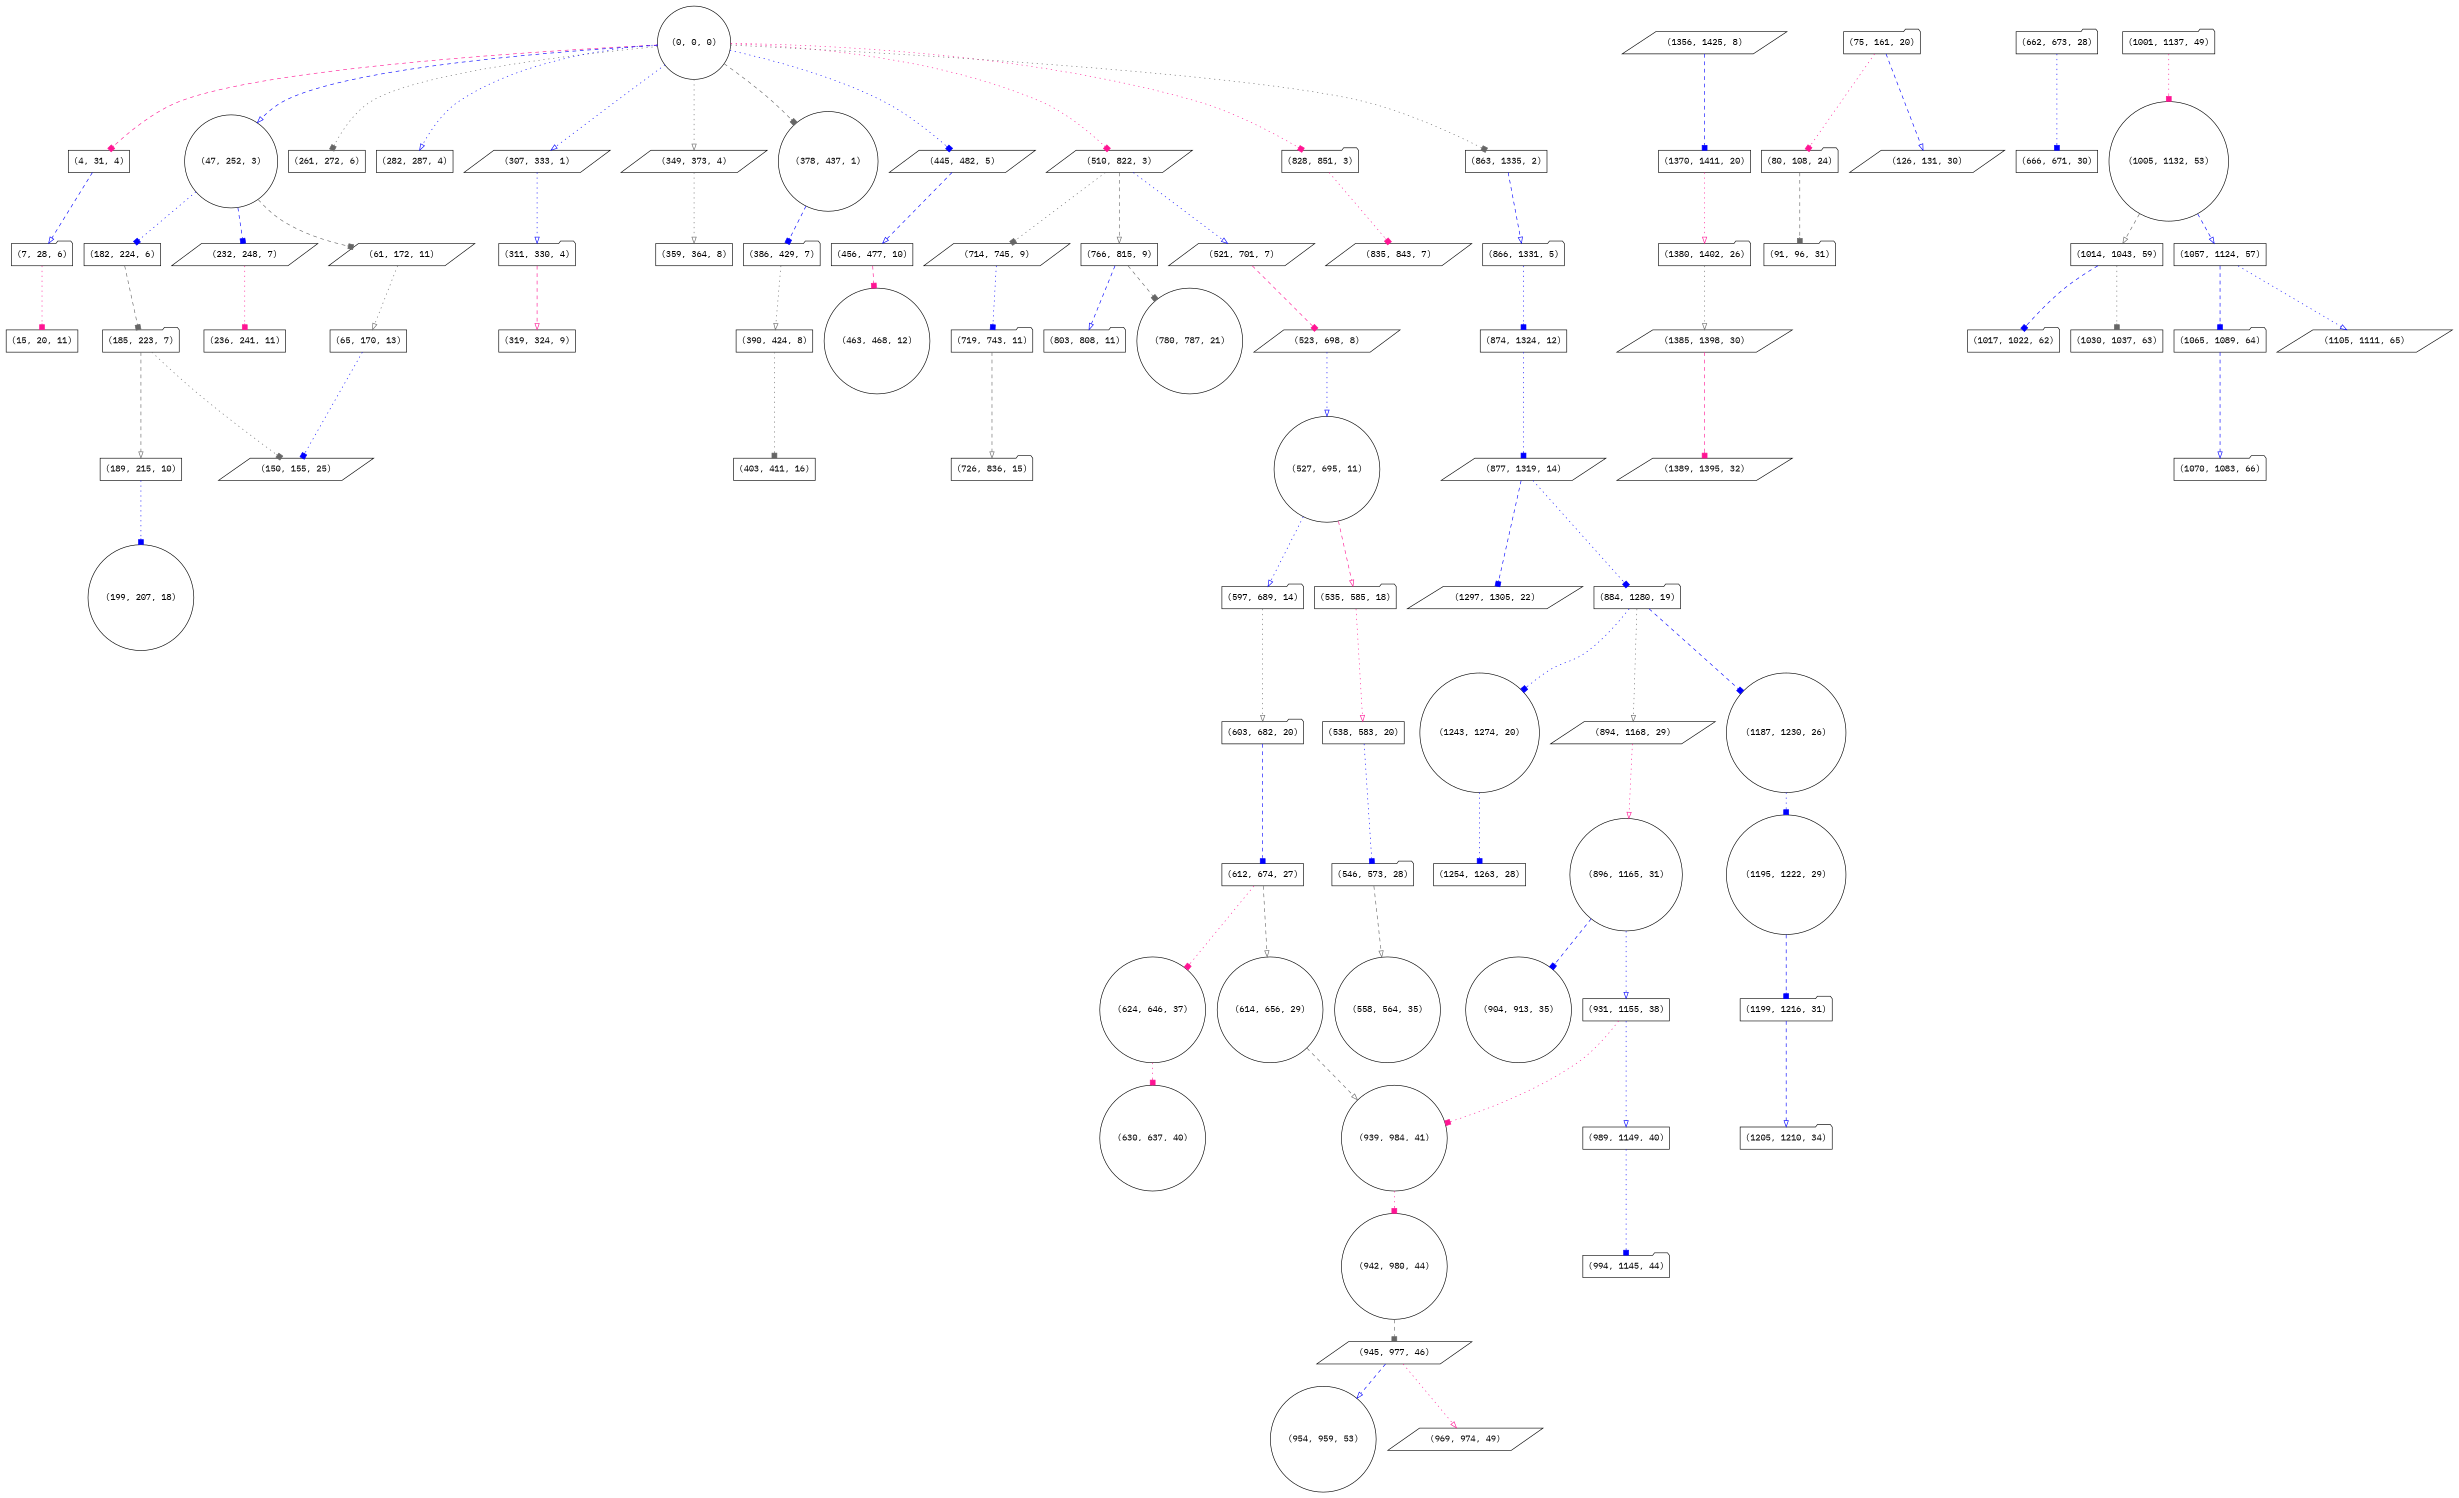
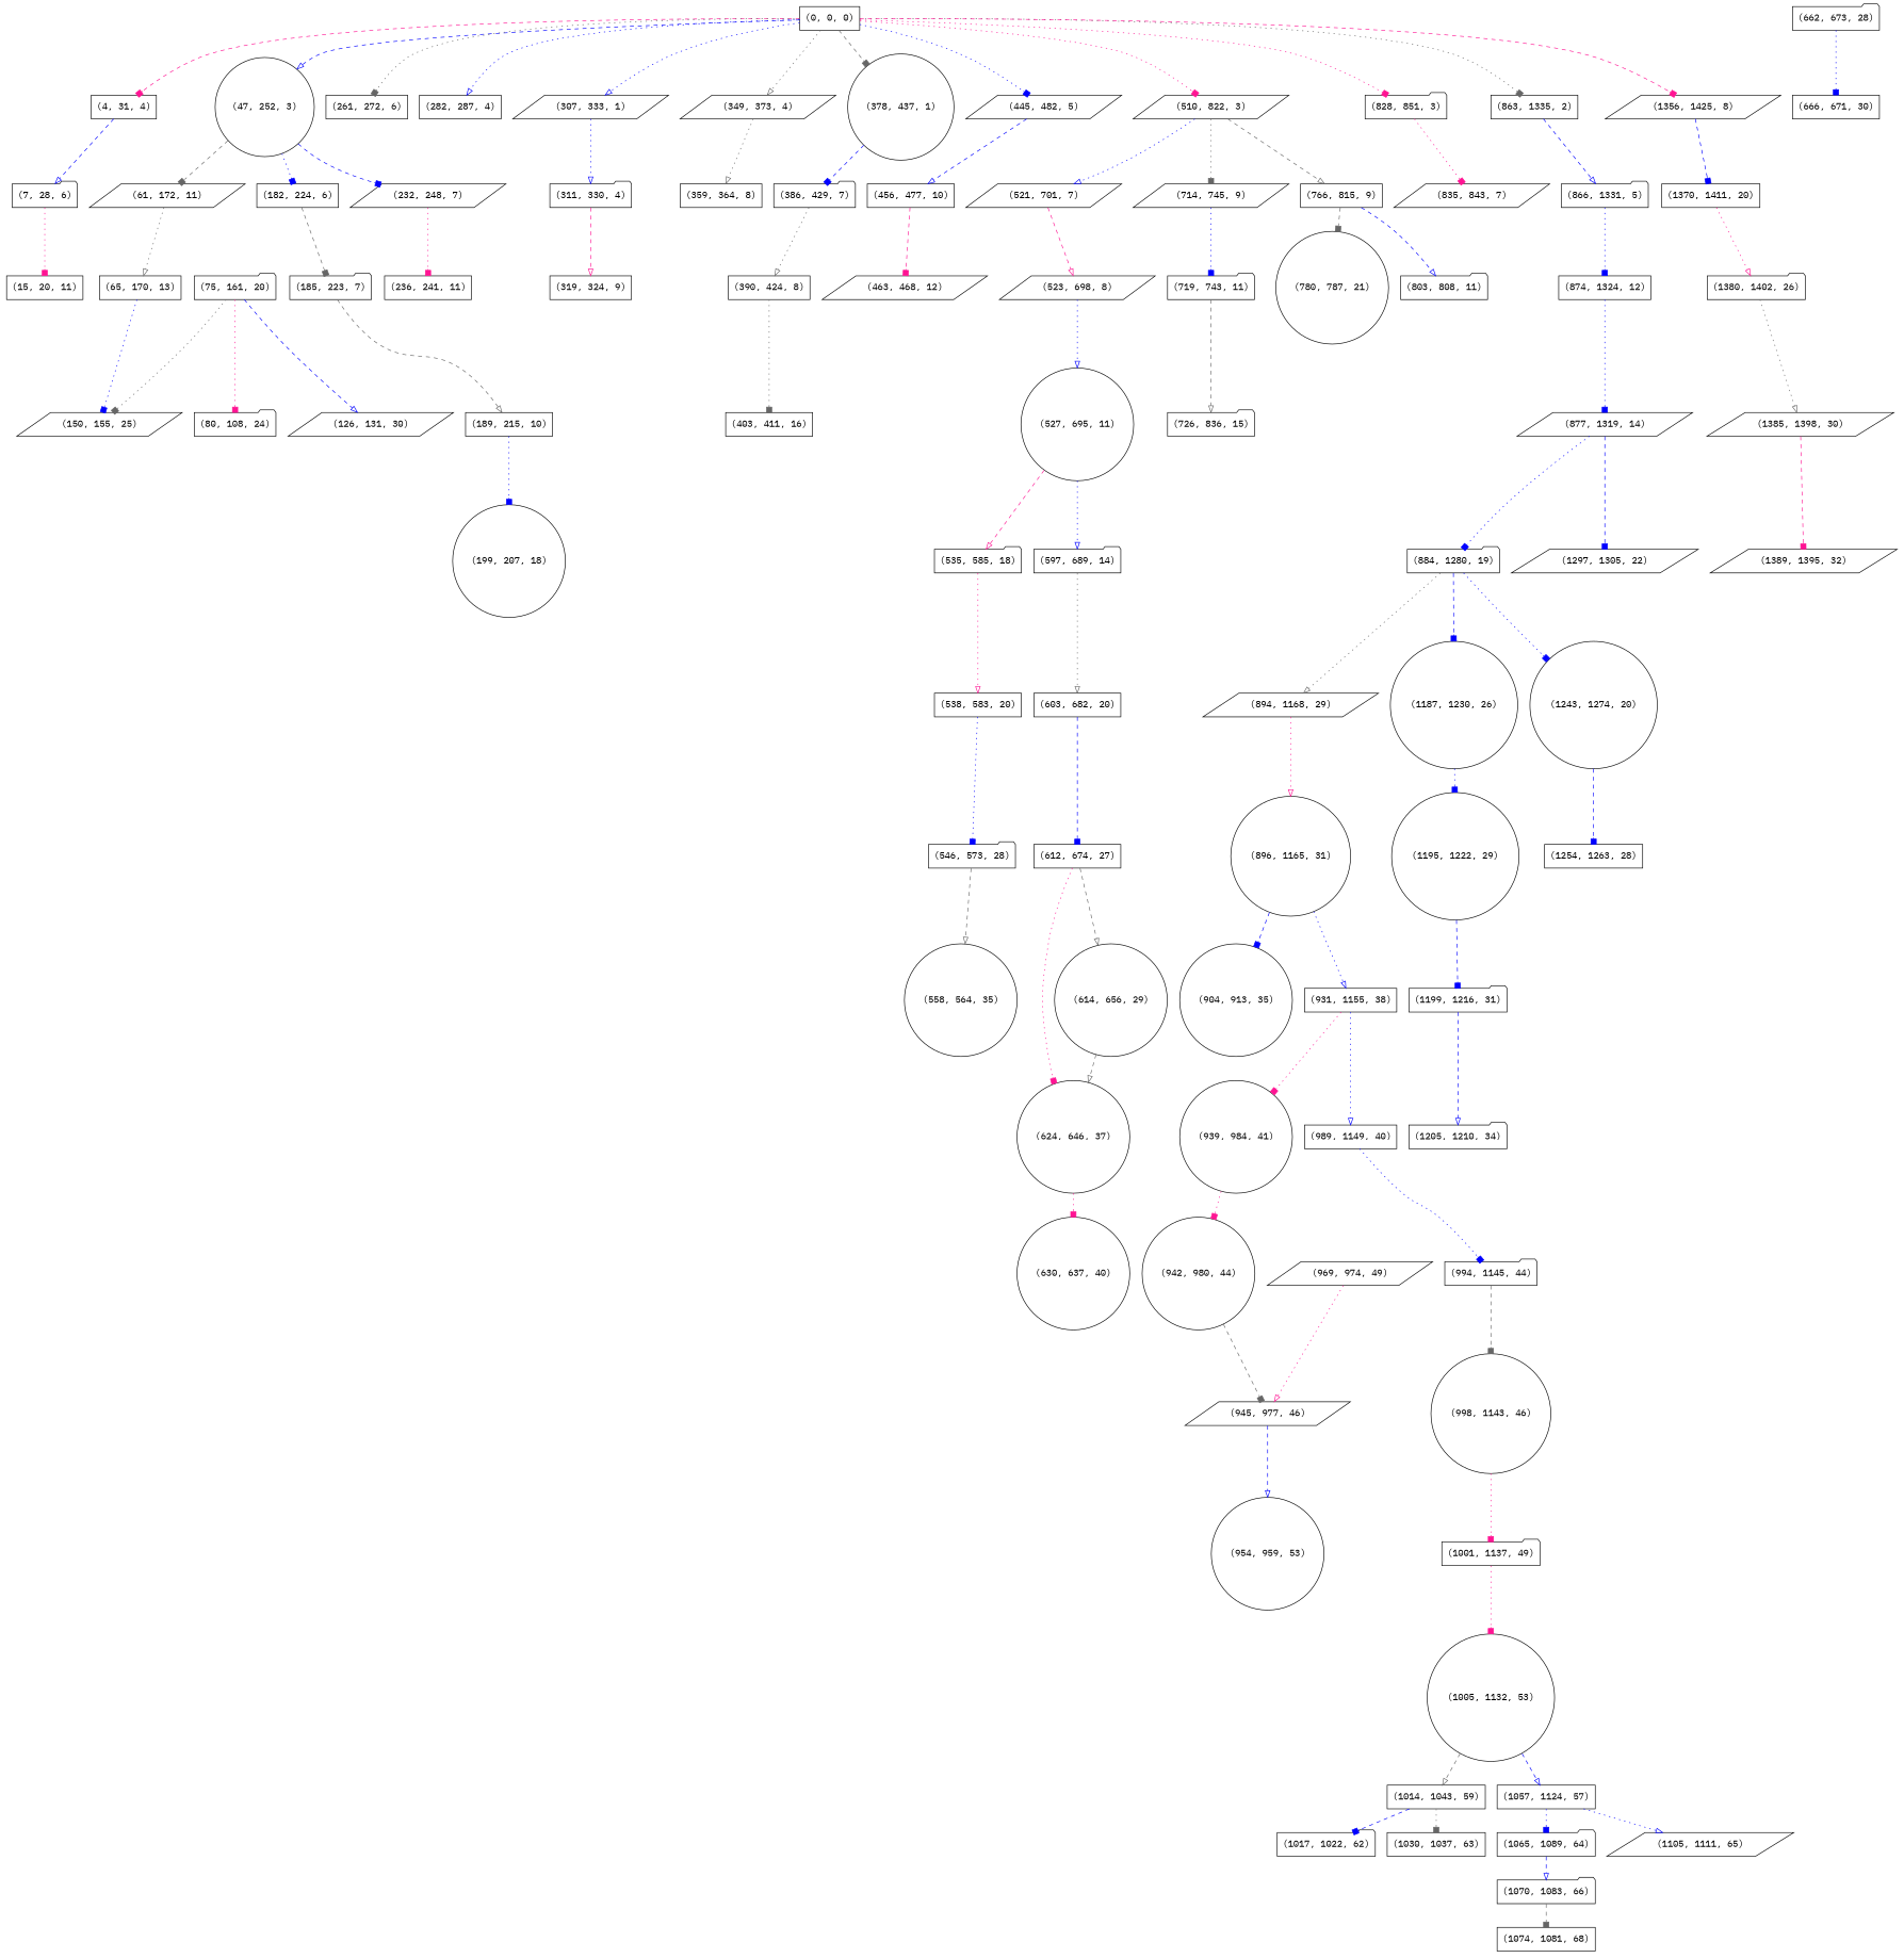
  digraph {
    fontname="IBM Plex Mono"
    node [fontname="IBM Plex Mono" shape=box]
    edge [arrowhead=box color=blue fontname="IBM Plex Mono" style=dotted]
-   "(0, 0, 0)" [shape=circle]
+   "(0, 0, 0)"
    "(4, 31, 4)"
    "(47, 252, 3)" [shape=circle]
    "(261, 272, 6)"
    "(282, 287, 4)"
    "(307, 333, 1)" [shape=parallelogram]
    "(349, 373, 4)" [shape=parallelogram]
    "(378, 437, 1)" [shape=circle]
    "(445, 482, 5)" [shape=parallelogram]
    "(510, 822, 3)" [shape=parallelogram]
    "(828, 851, 3)" [shape=folder]
    "(863, 1335, 2)"
    "(1356, 1425, 8)" [shape=parallelogram]
    "(7, 28, 6)" [shape=folder]
    "(61, 172, 11)" [shape=parallelogram]
    "(182, 224, 6)"
    "(232, 248, 7)" [shape=parallelogram]
    "(311, 330, 4)" [shape=folder]
    "(359, 364, 8)"
    "(386, 429, 7)" [shape=folder]
    "(456, 477, 10)"
    "(521, 701, 7)" [shape=parallelogram]
    "(714, 745, 9)" [shape=parallelogram]
    "(766, 815, 9)"
    n25 [label="(835, 843, 7)" shape=parallelogram]
    "(866, 1331, 5)" [shape=folder]
    "(1370, 1411, 20)"
    "(15, 20, 11)"
    "(65, 170, 13)"
    "(185, 223, 7)" [shape=folder]
    "(236, 241, 11)"
    "(150, 155, 25)" [shape=parallelogram]
    "(75, 161, 20)" [shape=folder]
    "(80, 108, 24)" [shape=folder]
    "(126, 131, 30)" [shape=parallelogram]
-   "(91, 96, 31)" [shape=folder]
    "(189, 215, 10)"
    "(199, 207, 18)" [shape=circle]
    "(319, 324, 9)"
    "(390, 424, 8)"
    "(403, 411, 16)"
-   "(463, 468, 12)" [shape=circle]
+   "(463, 468, 12)" [shape=parallelogram]
    "(523, 698, 8)" [shape=parallelogram]
    "(719, 743, 11)" [shape=folder]
    "(780, 787, 21)" [shape=circle]
    "(803, 808, 11)" [shape=folder]
    "(527, 695, 11)" [shape=circle]
    "(535, 585, 18)" [shape=folder]
    "(597, 689, 14)" [shape=folder]
    "(538, 583, 20)"
-   "(603, 682, 20)" [shape=folder]
+   "(603, 682, 20)"
    "(546, 573, 28)" [shape=folder]
    "(558, 564, 35)" [shape=circle]
    "(612, 674, 27)"
    "(614, 656, 29)" [shape=circle]
    "(624, 646, 37)" [shape=circle]
    "(662, 673, 28)" [shape=folder]
    "(666, 671, 30)"
    "(630, 637, 40)" [shape=circle]
    n60 [label="(726, 836, 15)" shape=folder]
    "(874, 1324, 12)"
    "(877, 1319, 14)" [shape=parallelogram]
    "(884, 1280, 19)" [shape=folder]
    "(1297, 1305, 22)" [shape=parallelogram]
    "(894, 1168, 29)" [shape=parallelogram]
    "(1187, 1230, 26)" [shape=circle]
    "(1243, 1274, 20)" [shape=circle]
    "(896, 1165, 31)" [shape=circle]
    "(1195, 1222, 29)" [shape=circle]
    "(1254, 1263, 28)"
    "(904, 913, 35)" [shape=circle]
    "(931, 1155, 38)"
    "(939, 984, 41)" [shape=circle]
    "(989, 1149, 40)"
    "(942, 980, 44)" [shape=circle]
    "(994, 1145, 44)" [shape=folder]
    "(945, 977, 46)" [shape=parallelogram]
    "(954, 959, 53)" [shape=circle]
    "(969, 974, 49)" [shape=parallelogram]
+   "(998, 1143, 46)" [shape=circle]
    "(1001, 1137, 49)" [shape=folder]
    "(1005, 1132, 53)" [shape=circle]
    "(1014, 1043, 59)"
    "(1057, 1124, 57)"
    "(1017, 1022, 62)" [shape=folder]
    "(1030, 1037, 63)"
    "(1065, 1089, 64)" [shape=folder]
    "(1105, 1111, 65)" [shape=parallelogram]
    "(1070, 1083, 66)" [shape=folder]
+   "(1074, 1081, 68)"
    "(1199, 1216, 31)" [shape=folder]
    "(1205, 1210, 34)" [shape=folder]
    "(1380, 1402, 26)" [shape=folder]
    "(1385, 1398, 30)" [shape=parallelogram]
    "(1389, 1395, 32)" [shape=parallelogram]
    "(0, 0, 0)" -> "(4, 31, 4)" [color=deeppink style=dashed]
    "(0, 0, 0)" -> "(47, 252, 3)" [arrowhead=onormal style=dashed]
    "(0, 0, 0)" -> "(261, 272, 6)" [color=gray40]
    "(0, 0, 0)" -> "(282, 287, 4)" [arrowhead=onormal]
    "(0, 0, 0)" -> "(307, 333, 1)" [arrowhead=onormal]
    "(0, 0, 0)" -> "(349, 373, 4)" [arrowhead=onormal color=gray40]
    "(0, 0, 0)" -> "(378, 437, 1)" [color=gray40 style=dashed]
    "(0, 0, 0)" -> "(445, 482, 5)"
    "(0, 0, 0)" -> "(510, 822, 3)" [color=deeppink]
    "(0, 0, 0)" -> "(828, 851, 3)" [color=deeppink]
    "(0, 0, 0)" -> "(863, 1335, 2)" [color=gray40]
+   "(0, 0, 0)" -> "(1356, 1425, 8)" [color=deeppink style=dashed]
    "(4, 31, 4)" -> "(7, 28, 6)" [arrowhead=onormal style=dashed]
    "(47, 252, 3)" -> "(61, 172, 11)" [color=gray40 style=dashed]
    "(47, 252, 3)" -> "(182, 224, 6)"
    "(47, 252, 3)" -> "(232, 248, 7)" [style=dashed]
    "(307, 333, 1)" -> "(311, 330, 4)" [arrowhead=onormal]
    "(349, 373, 4)" -> "(359, 364, 8)" [arrowhead=onormal color=gray40]
    "(378, 437, 1)" -> "(386, 429, 7)" [style=dashed]
    "(445, 482, 5)" -> "(456, 477, 10)" [arrowhead=onormal style=dashed]
    "(510, 822, 3)" -> "(521, 701, 7)" [arrowhead=onormal]
    "(510, 822, 3)" -> "(714, 745, 9)" [color=gray40]
    "(510, 822, 3)" -> "(766, 815, 9)" [arrowhead=onormal color=gray40 style=dashed]
    "(828, 851, 3)" -> n25 [color=deeppink]
    "(863, 1335, 2)" -> "(866, 1331, 5)" [arrowhead=onormal style=dashed]
    "(1356, 1425, 8)" -> "(1370, 1411, 20)" [style=dashed]
    "(7, 28, 6)" -> "(15, 20, 11)" [color=deeppink]
    "(61, 172, 11)" -> "(65, 170, 13)" [arrowhead=onormal color=gray40]
    "(182, 224, 6)" -> "(185, 223, 7)" [color=gray40 style=dashed]
    "(232, 248, 7)" -> "(236, 241, 11)" [color=deeppink]
    "(311, 330, 4)" -> "(319, 324, 9)" [arrowhead=onormal color=deeppink style=dashed]
    "(386, 429, 7)" -> "(390, 424, 8)" [arrowhead=onormal color=gray40]
    "(456, 477, 10)" -> "(463, 468, 12)" [color=deeppink style=dashed]
-   "(521, 701, 7)" -> "(523, 698, 8)" [color=deeppink style=dashed]
+   "(521, 701, 7)" -> "(523, 698, 8)" [arrowhead=onormal color=deeppink style=dashed]
    "(714, 745, 9)" -> "(719, 743, 11)"
    "(766, 815, 9)" -> "(780, 787, 21)" [color=gray40 style=dashed]
    "(766, 815, 9)" -> "(803, 808, 11)" [arrowhead=onormal style=dashed]
    "(866, 1331, 5)" -> "(874, 1324, 12)"
    "(1370, 1411, 20)" -> "(1380, 1402, 26)" [arrowhead=onormal color=deeppink]
    "(65, 170, 13)" -> "(150, 155, 25)"
    "(185, 223, 7)" -> "(189, 215, 10)" [arrowhead=onormal color=gray40 style=dashed]
-   "(185, 223, 7)" -> "(150, 155, 25)" [color=gray40]
+   "(75, 161, 20)" -> "(150, 155, 25)" [color=gray40]
    "(75, 161, 20)" -> "(80, 108, 24)" [color=deeppink]
    "(75, 161, 20)" -> "(126, 131, 30)" [arrowhead=onormal style=dashed]
-   "(80, 108, 24)" -> "(91, 96, 31)" [color=gray40 style=dashed]
    "(189, 215, 10)" -> "(199, 207, 18)"
    "(390, 424, 8)" -> "(403, 411, 16)" [color=gray40]
    "(523, 698, 8)" -> "(527, 695, 11)" [arrowhead=onormal]
    "(719, 743, 11)" -> n60 [arrowhead=onormal color=gray40 style=dashed]
    "(527, 695, 11)" -> "(535, 585, 18)" [arrowhead=onormal color=deeppink style=dashed]
    "(527, 695, 11)" -> "(597, 689, 14)" [arrowhead=onormal]
    "(535, 585, 18)" -> "(538, 583, 20)" [arrowhead=onormal color=deeppink]
    "(597, 689, 14)" -> "(603, 682, 20)" [arrowhead=onormal color=gray40]
    "(538, 583, 20)" -> "(546, 573, 28)"
    "(603, 682, 20)" -> "(612, 674, 27)" [style=dashed]
    "(546, 573, 28)" -> "(558, 564, 35)" [arrowhead=onormal color=gray40 style=dashed]
    "(612, 674, 27)" -> "(614, 656, 29)" [arrowhead=onormal color=gray40 style=dashed]
    "(612, 674, 27)" -> "(624, 646, 37)" [color=deeppink]
-   "(614, 656, 29)" -> "(939, 984, 41)" [arrowhead=onormal color=gray40 style=dashed]
+   "(614, 656, 29)" -> "(624, 646, 37)" [arrowhead=onormal color=gray40 style=dashed]
    "(624, 646, 37)" -> "(630, 637, 40)" [color=deeppink]
    "(662, 673, 28)" -> "(666, 671, 30)"
    "(874, 1324, 12)" -> "(877, 1319, 14)"
    "(877, 1319, 14)" -> "(884, 1280, 19)"
    "(877, 1319, 14)" -> "(1297, 1305, 22)" [style=dashed]
    "(884, 1280, 19)" -> "(894, 1168, 29)" [arrowhead=onormal color=gray40]
    "(884, 1280, 19)" -> "(1187, 1230, 26)" [style=dashed]
    "(884, 1280, 19)" -> "(1243, 1274, 20)"
    "(894, 1168, 29)" -> "(896, 1165, 31)" [arrowhead=onormal color=deeppink]
    "(1187, 1230, 26)" -> "(1195, 1222, 29)"
-   "(1243, 1274, 20)" -> "(1254, 1263, 28)"
+   "(1243, 1274, 20)" -> "(1254, 1263, 28)" [style=dashed]
    "(896, 1165, 31)" -> "(904, 913, 35)" [style=dashed]
    "(896, 1165, 31)" -> "(931, 1155, 38)" [arrowhead=onormal]
    "(1195, 1222, 29)" -> "(1199, 1216, 31)" [style=dashed]
    "(931, 1155, 38)" -> "(939, 984, 41)" [color=deeppink]
    "(931, 1155, 38)" -> "(989, 1149, 40)" [arrowhead=onormal]
    "(939, 984, 41)" -> "(942, 980, 44)" [color=deeppink]
    "(989, 1149, 40)" -> "(994, 1145, 44)"
    "(942, 980, 44)" -> "(945, 977, 46)" [color=gray40 style=dashed]
+   "(994, 1145, 44)" -> "(998, 1143, 46)" [color=gray40 style=dashed]
    "(945, 977, 46)" -> "(954, 959, 53)" [arrowhead=onormal style=dashed]
-   "(945, 977, 46)" -> "(969, 974, 49)" [arrowhead=onormal color=deeppink]
+   "(969, 974, 49)" -> "(945, 977, 46)" [arrowhead=onormal color=deeppink]
+   "(998, 1143, 46)" -> "(1001, 1137, 49)" [color=deeppink]
    "(1001, 1137, 49)" -> "(1005, 1132, 53)" [color=deeppink]
    "(1005, 1132, 53)" -> "(1014, 1043, 59)" [arrowhead=onormal color=gray40 style=dashed]
    "(1005, 1132, 53)" -> "(1057, 1124, 57)" [arrowhead=onormal style=dashed]
    "(1014, 1043, 59)" -> "(1017, 1022, 62)" [style=dashed]
    "(1014, 1043, 59)" -> "(1030, 1037, 63)" [color=gray40]
-   "(1057, 1124, 57)" -> "(1065, 1089, 64)" [style=dashed]
+   "(1057, 1124, 57)" -> "(1065, 1089, 64)"
    "(1057, 1124, 57)" -> "(1105, 1111, 65)" [arrowhead=onormal]
    "(1065, 1089, 64)" -> "(1070, 1083, 66)" [arrowhead=onormal style=dashed]
+   "(1070, 1083, 66)" -> "(1074, 1081, 68)" [color=gray40 style=dashed]
    "(1199, 1216, 31)" -> "(1205, 1210, 34)" [arrowhead=onormal style=dashed]
    "(1380, 1402, 26)" -> "(1385, 1398, 30)" [arrowhead=onormal color=gray40]
    "(1385, 1398, 30)" -> "(1389, 1395, 32)" [color=deeppink style=dashed]
  }
